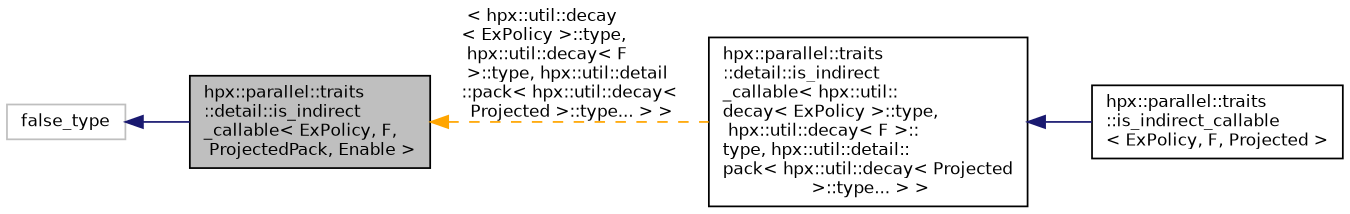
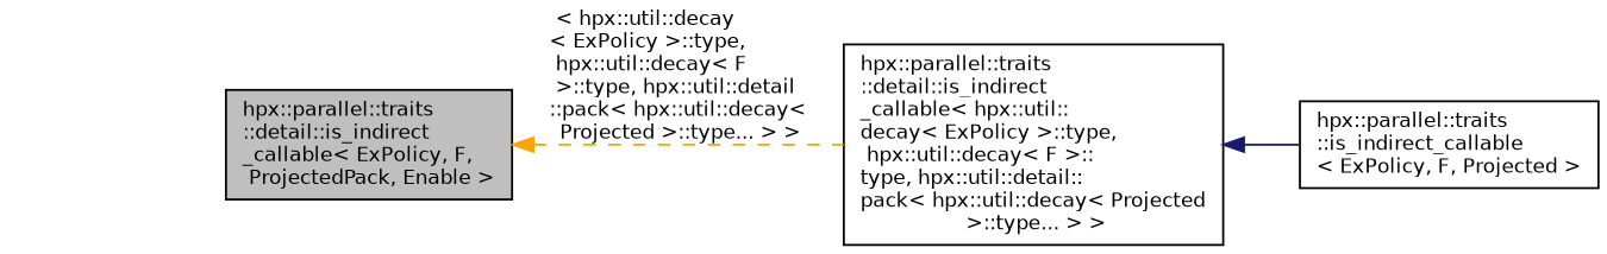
  digraph {
    rankdir=LR
    node [color=black fillcolor=white fontname=Helvetica fontsize=10 shape=record style=filled]
    edge [color=midnightblue dir=back fontname=Helvetica fontsize=10 labelfontname=Helvetica labelfontsize=10 style=solid]
    n1 [fillcolor=grey75 fontcolor=black height=0.2 label="hpx::parallel::traits\l::detail::is_indirect\l_callable\< ExPolicy, F,\l ProjectedPack, Enable \>" width=0.4]
    n2 [height=0.2 label="hpx::parallel::traits\l::detail::is_indirect\l_callable\< hpx::util::\ldecay\< ExPolicy \>::type,\l hpx::util::decay\< F \>::\ltype, hpx::util::detail::\lpack\< hpx::util::decay\< Projected\l \>::type... \> \>" width=0.4]
-   n3 [color=grey75 height=0.2 label=false_type width=0.4]
    n4 [height=0.2 label="hpx::parallel::traits\l::is_indirect_callable\l\< ExPolicy, F, Projected \>" width=0.4]
    n1 -> n2 [color=orange label=" \< hpx::util::decay\l\< ExPolicy \>::type,\l hpx::util::decay\< F\l \>::type, hpx::util::detail\l::pack\< hpx::util::decay\<\l Projected \>::type... \> \>" style=dashed]
    n2 -> n4
-   n3 -> n1
  }
